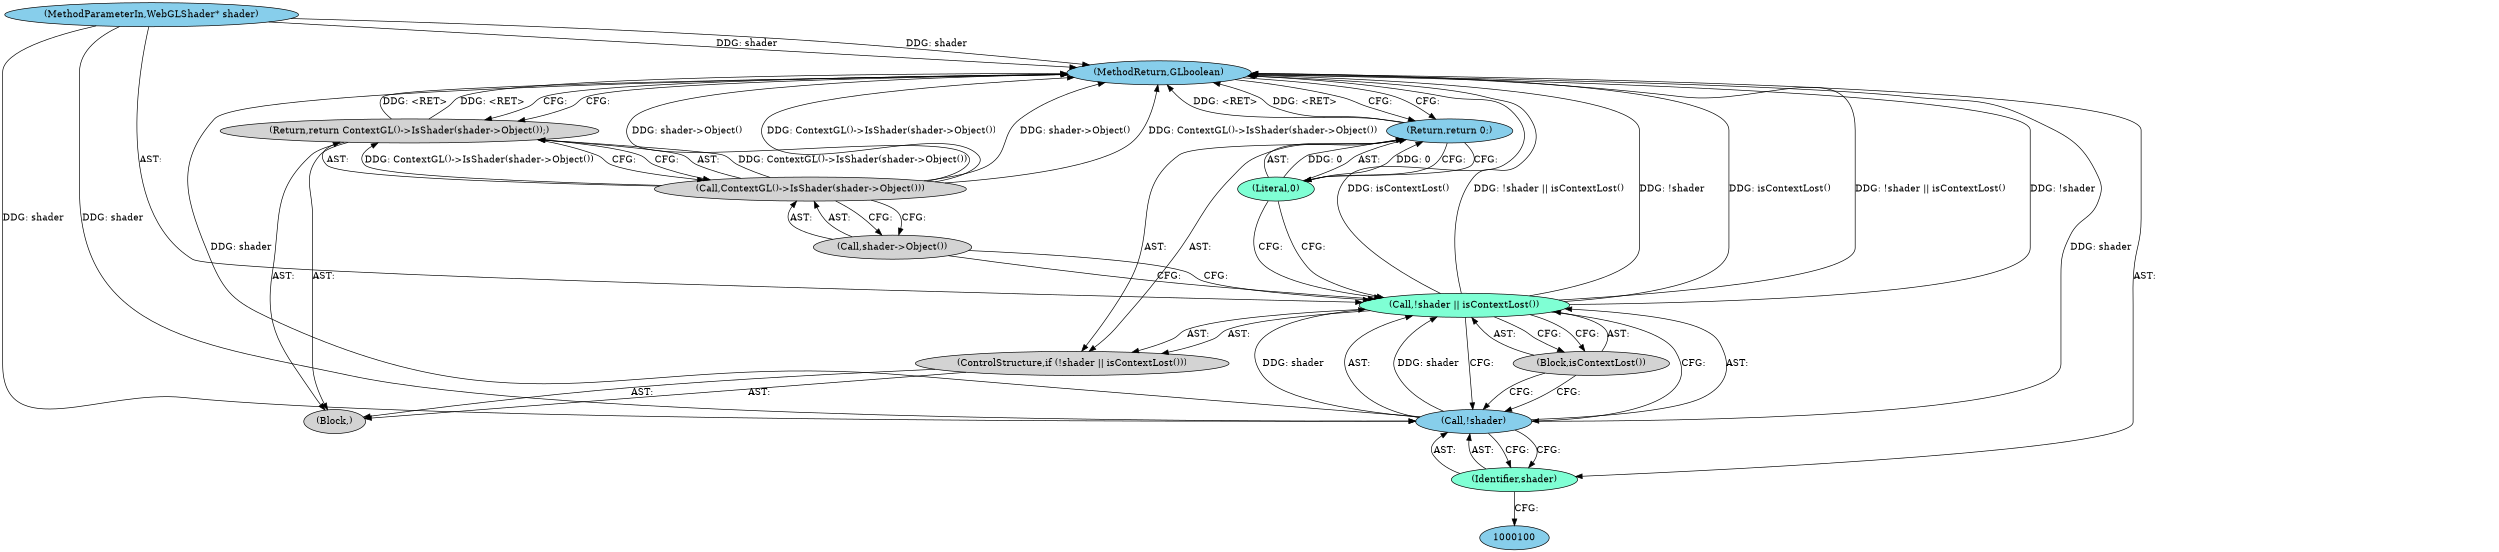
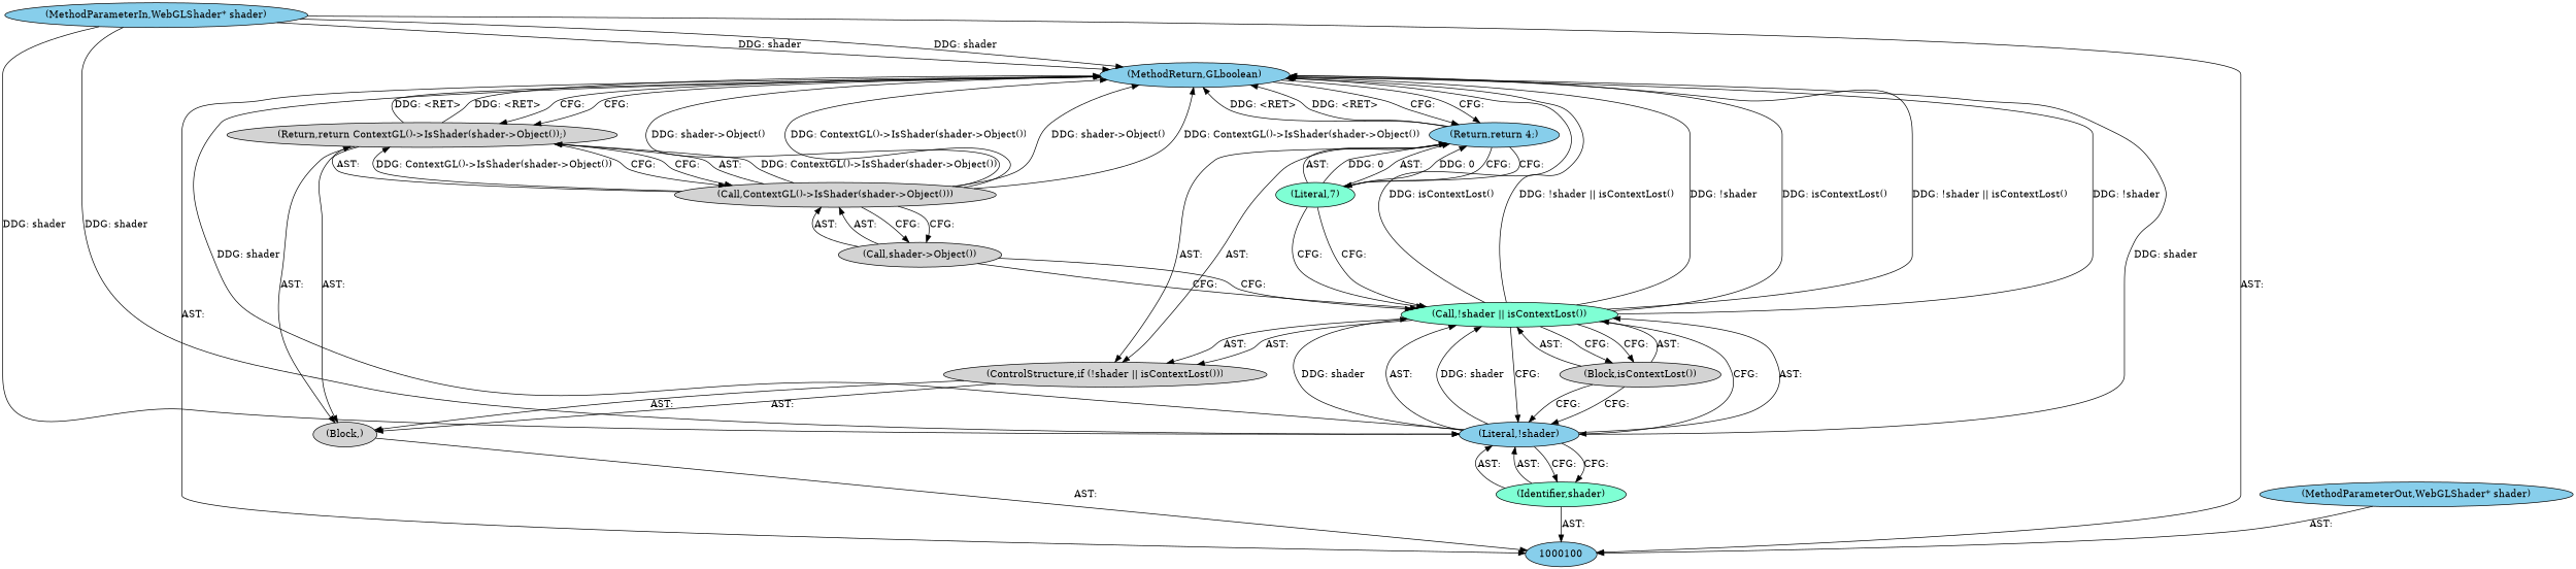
  digraph {
    node [fillcolor=skyblue style=filled]
    n1 [label="(MethodReturn,GLboolean)"]
-   n2 [label="(Return,return 0;)"]
+   n2 [label="(Return,return 4;)"]
    n3 [fillcolor=lightgrey label="(Return,return ContextGL()->IsShader(shader->Object());)"]
    1000100
    n5 [fillcolor=lightgrey label="(ControlStructure,if (!shader || isContextLost()))"]
-   n6 [fillcolor=aquamarine label="(Literal,0)"]
+   n6 [fillcolor=aquamarine label="(Literal,7)"]
    n7 [fillcolor=lightgrey label="(Block,)"]
    n8 [fillcolor=lightgrey label="(Call,ContextGL()->IsShader(shader->Object()))"]
    n9 [label="(MethodParameterIn,WebGLShader* shader)"]
-   n10 [label="(Call,!shader)"]
+   n10 [label="(Literal,!shader)"]
    n11 [fillcolor=aquamarine label="(Call,!shader || isContextLost())"]
    n12 [fillcolor=aquamarine label="(Identifier,shader)"]
+   n13 [label="(MethodParameterOut,WebGLShader* shader)"]
    n14 [fillcolor=lightgrey label="(Block,isContextLost())"]
    n15 [fillcolor=lightgrey label="(Call,shader->Object())"]
    n1 -> n2 [label="CFG: "]
    n1 -> n2 [label="CFG: "]
    n1 -> n3 [label="CFG: "]
    n1 -> n3 [label="CFG: "]
-   n1 -> n12 [label="AST: "]
+   n1 -> 1000100 [label="AST: "]
    n2 -> n1 [label="DDG: <RET>"]
    n2 -> n1 [label="DDG: <RET>"]
    n2 -> n5 [label="AST: "]
    n2 -> n5 [label="AST: "]
    n2 -> n6 [label="CFG: "]
    n2 -> n6 [label="CFG: "]
    n3 -> n1 [label="DDG: <RET>"]
    n3 -> n1 [label="DDG: <RET>"]
    n3 -> n7 [label="AST: "]
    n3 -> n7 [label="AST: "]
    n3 -> n8 [label="CFG: "]
    n3 -> n8 [label="CFG: "]
    n5 -> n7 [label="AST: "]
    n5 -> n7 [label="AST: "]
    n6 -> n2 [label="AST: "]
    n6 -> n2 [label="DDG: 0"]
    n6 -> n2 [label="AST: "]
    n6 -> n2 [label="DDG: 0"]
    n6 -> n11 [label="CFG: "]
    n6 -> n11 [label="CFG: "]
+   n7 -> 1000100 [label="AST: "]
    n8 -> n1 [label="DDG: shader->Object()"]
    n8 -> n1 [label="DDG: ContextGL()->IsShader(shader->Object())"]
    n8 -> n1 [label="DDG: shader->Object()"]
    n8 -> n1 [label="DDG: ContextGL()->IsShader(shader->Object())"]
    n8 -> n3 [label="AST: "]
    n8 -> n3 [label="DDG: ContextGL()->IsShader(shader->Object())"]
    n8 -> n3 [label="AST: "]
    n8 -> n3 [label="DDG: ContextGL()->IsShader(shader->Object())"]
    n8 -> n15 [label="CFG: "]
    n8 -> n15 [label="CFG: "]
    n9 -> n1 [label="DDG: shader"]
    n9 -> n1 [label="DDG: shader"]
-   n9 -> n11 [label="AST: "]
+   n9 -> 1000100 [label="AST: "]
    n9 -> n10 [label="DDG: shader"]
    n9 -> n10 [label="DDG: shader"]
    n10 -> n1 [label="DDG: shader"]
    n10 -> n1 [label="DDG: shader"]
    n10 -> n11 [label="AST: "]
    n10 -> n11 [label="DDG: shader"]
    n10 -> n11 [label="AST: "]
    n10 -> n11 [label="DDG: shader"]
    n10 -> n12 [label="CFG: "]
    n10 -> n12 [label="CFG: "]
    n11 -> n1 [label="DDG: isContextLost()"]
    n11 -> n1 [label="DDG: !shader || isContextLost()"]
    n11 -> n1 [label="DDG: !shader"]
    n11 -> n1 [label="DDG: isContextLost()"]
    n11 -> n1 [label="DDG: !shader || isContextLost()"]
    n11 -> n1 [label="DDG: !shader"]
    n11 -> n5 [label="AST: "]
    n11 -> n5 [label="AST: "]
    n11 -> n10 [label="CFG: "]
    n11 -> n10 [label="CFG: "]
    n11 -> n14 [label="CFG: "]
    n11 -> n14 [label="CFG: "]
-   n12 -> 1000100 [label="CFG: "]
+   n12 -> 1000100 [label="AST: "]
    n12 -> n10 [label="AST: "]
    n12 -> n10 [label="AST: "]
+   n13 -> 1000100 [label="AST: "]
    n14 -> n10 [label="CFG: "]
    n14 -> n10 [label="CFG: "]
    n14 -> n11 [label="AST: "]
    n14 -> n11 [label="AST: "]
    n15 -> n8 [label="AST: "]
    n15 -> n8 [label="AST: "]
    n15 -> n11 [label="CFG: "]
    n15 -> n11 [label="CFG: "]
  }
